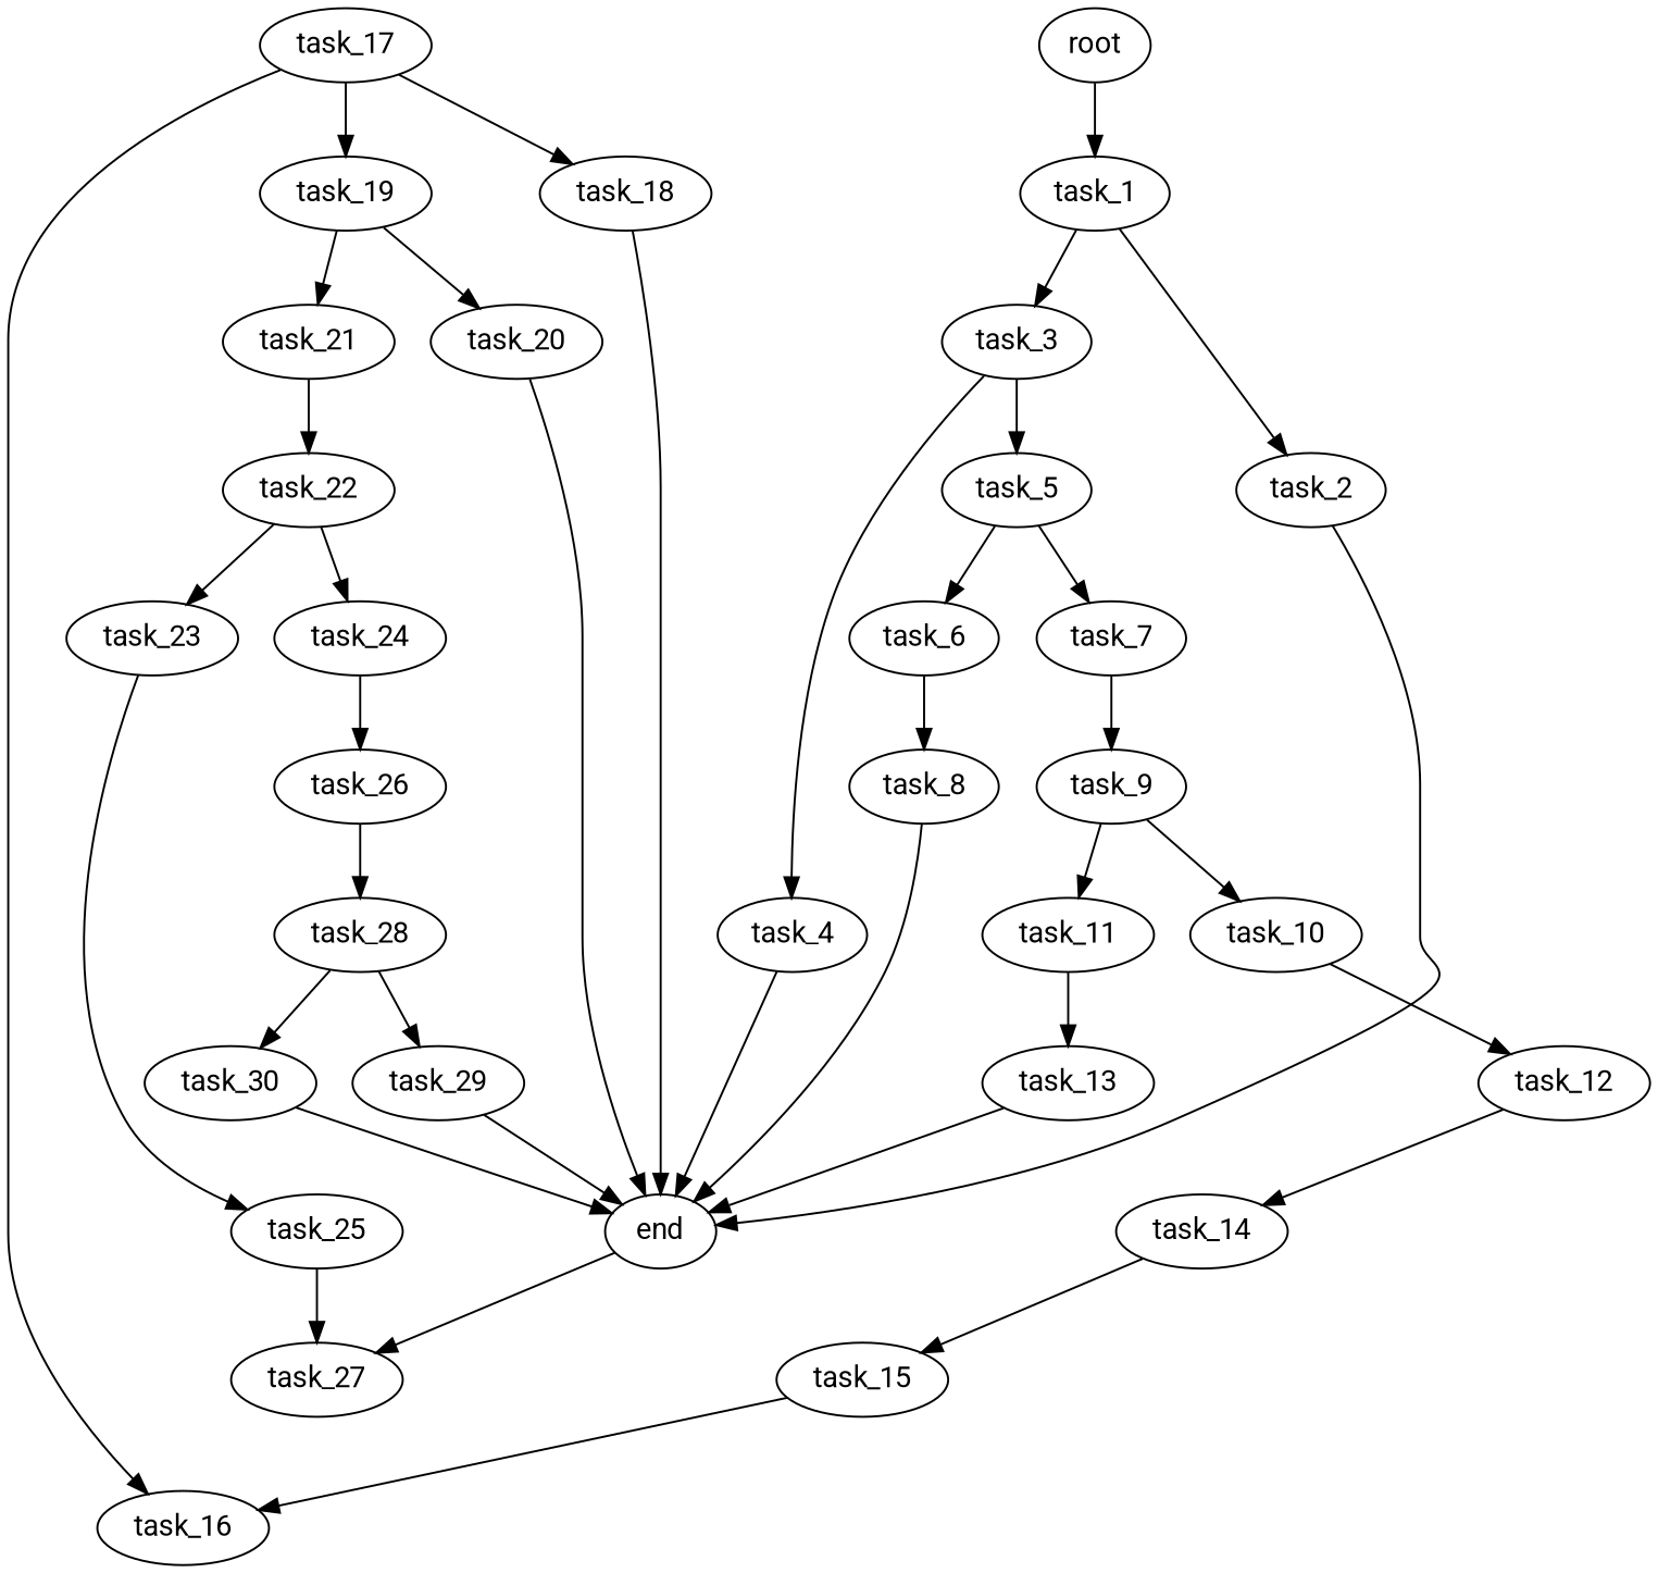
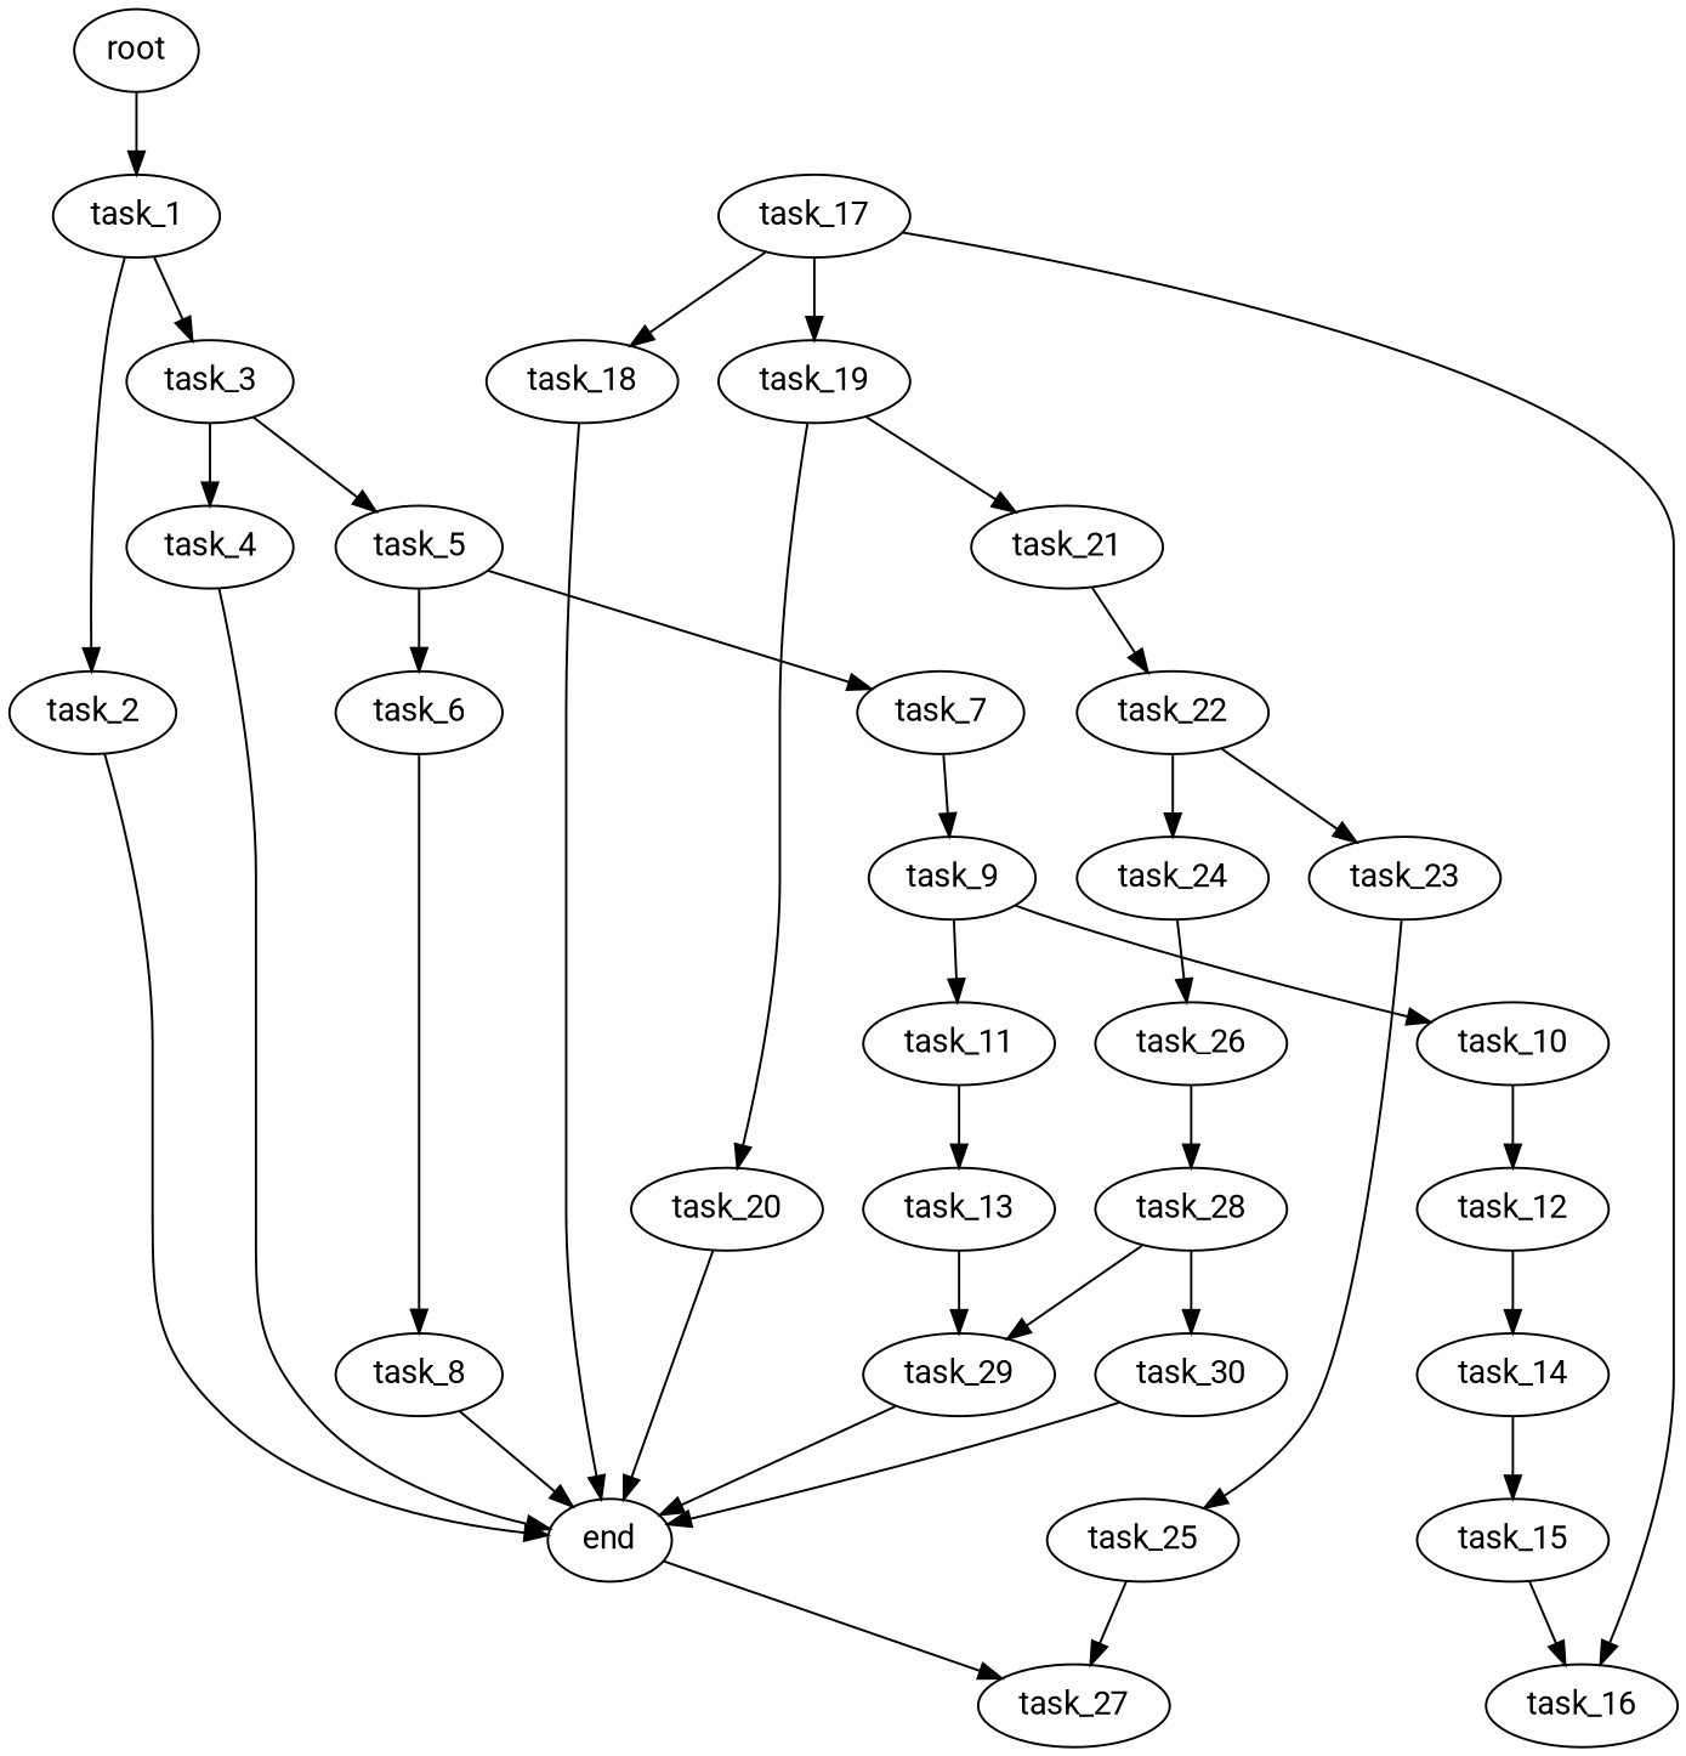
  digraph {
    fontname=Roboto
    node [fontname=Roboto]
    edge [fontname=Roboto]
    root
    task_1
    task_2
    task_3
    end
    task_4
    task_5
    task_27
    task_6
    task_7
    task_8
    task_9
    task_10
    task_11
    task_12
    task_13
    task_14
    task_15
    task_16
    task_17
    task_18
    task_19
    task_20
    task_21
    task_22
    task_23
    task_24
    task_25
    task_26
    task_28
    task_29
    task_30
    root -> task_1
    task_1 -> task_2
    task_1 -> task_3
    task_2 -> end
    task_3 -> task_4
    task_3 -> task_5
    end -> task_27
    task_4 -> end
    task_5 -> task_6
    task_5 -> task_7
    task_6 -> task_8
    task_7 -> task_9
    task_8 -> end
    task_9 -> task_10
    task_9 -> task_11
    task_10 -> task_12
    task_11 -> task_13
    task_12 -> task_14
-   task_13 -> end
+   task_13 -> task_29
    task_14 -> task_15
    task_15 -> task_16
    task_17 -> task_16
    task_17 -> task_18
    task_17 -> task_19
    task_18 -> end
    task_19 -> task_20
    task_19 -> task_21
    task_20 -> end
    task_21 -> task_22
    task_22 -> task_23
    task_22 -> task_24
    task_23 -> task_25
    task_24 -> task_26
    task_25 -> task_27
    task_26 -> task_28
    task_28 -> task_29
    task_28 -> task_30
    task_29 -> end
    task_30 -> end
  }
